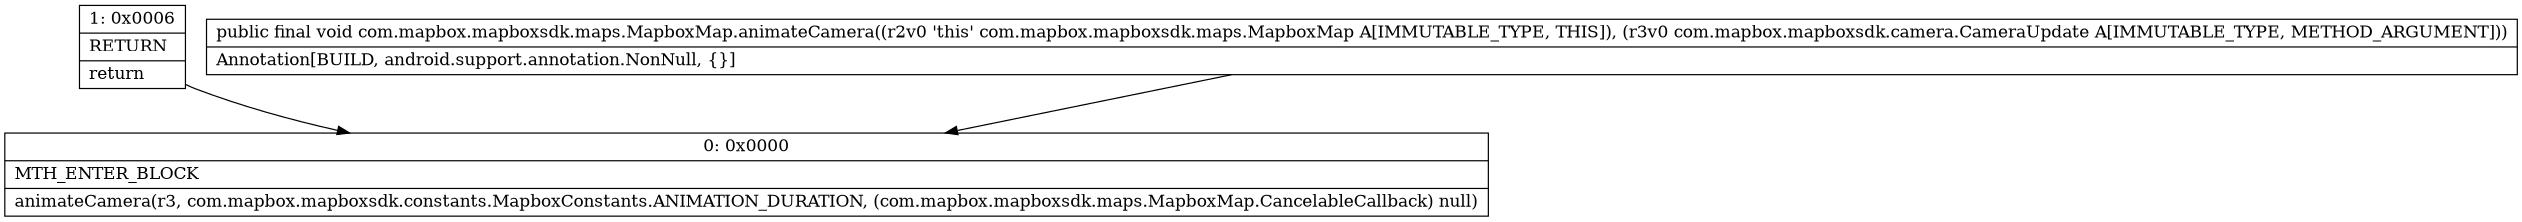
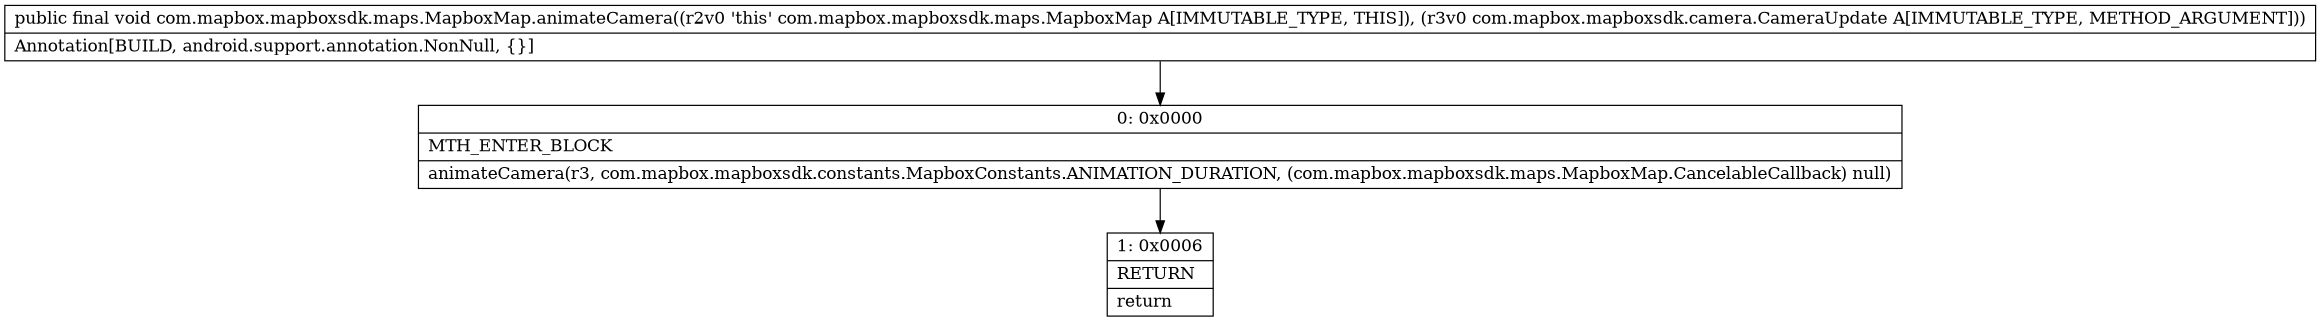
  digraph {
    node [shape=record]
    n1 [label="{0\:\ 0x0000|MTH_ENTER_BLOCK\l|animateCamera(r3, com.mapbox.mapboxsdk.constants.MapboxConstants.ANIMATION_DURATION, (com.mapbox.mapboxsdk.maps.MapboxMap.CancelableCallback) null)\l}"]
    n2 [label="{1\:\ 0x0006|RETURN\l|return\l}"]
    n3 [label="{public final void com.mapbox.mapboxsdk.maps.MapboxMap.animateCamera((r2v0 'this' com.mapbox.mapboxsdk.maps.MapboxMap A[IMMUTABLE_TYPE, THIS]), (r3v0 com.mapbox.mapboxsdk.camera.CameraUpdate A[IMMUTABLE_TYPE, METHOD_ARGUMENT]))  | Annotation[BUILD, android.support.annotation.NonNull, \{\}]\l}"]
-   n2 -> n1
+   n1 -> n2
    n3 -> n1
  }
